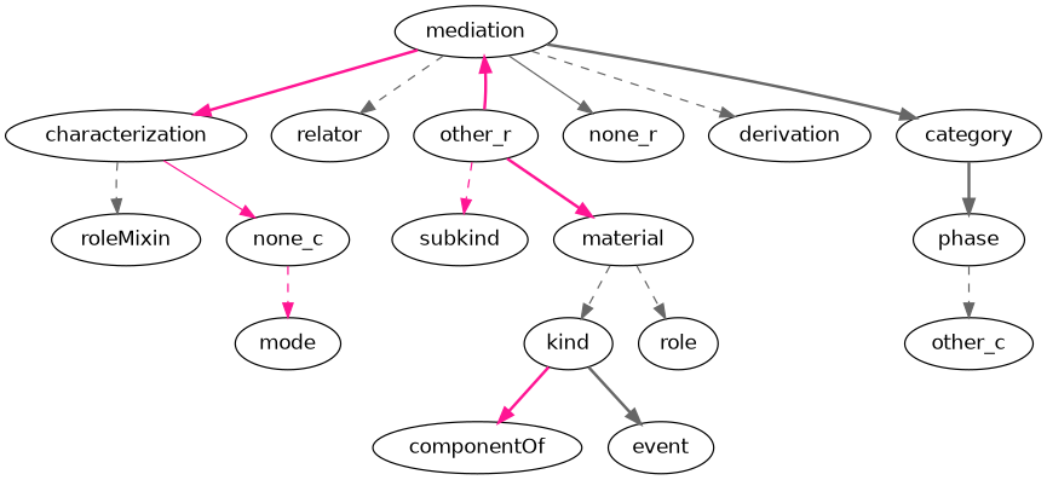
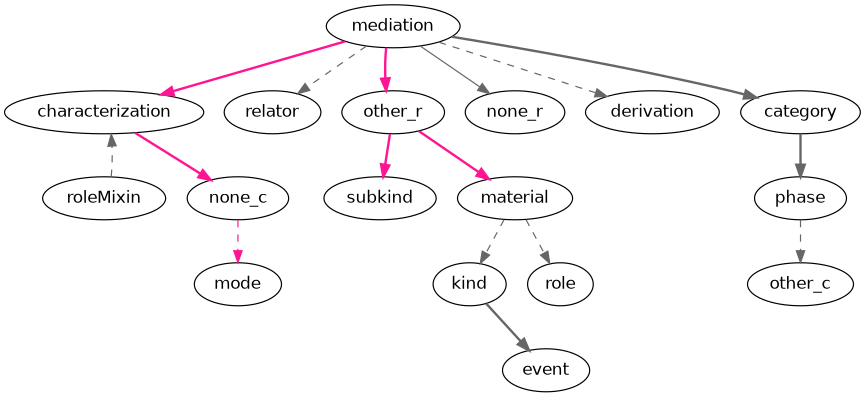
  strict digraph {
    fontname="DejaVu Sans"
    node [fontname="DejaVu Sans"]
    edge [color=gray40 fontname="DejaVu Sans" style=dashed]
    mediation
    characterization
    relator
    other_r
    none_r
    derivation
    category
    roleMixin
    none_c
    subkind
    material
    phase
    mode
    kind
    role
    other_c
-   componentOf
    event
    mediation -> characterization [color=deeppink style=bold]
    mediation -> relator
-   other_r -> mediation [color=deeppink style=bold]
+   mediation -> other_r [color=deeppink style=bold]
    mediation -> none_r [style=solid]
    mediation -> derivation
    mediation -> category [style=bold]
-   characterization -> roleMixin
-   characterization -> none_c [color=deeppink style=solid]
-   other_r -> subkind [color=deeppink]
+   roleMixin -> characterization
+   characterization -> none_c [color=deeppink style=bold]
+   other_r -> subkind [color=deeppink style=bold]
    other_r -> material [color=deeppink style=bold]
    category -> phase [style=bold]
    none_c -> mode [color=deeppink]
    material -> kind
    material -> role
    phase -> other_c
-   kind -> componentOf [color=deeppink style=bold]
    kind -> event [style=bold]
  }
